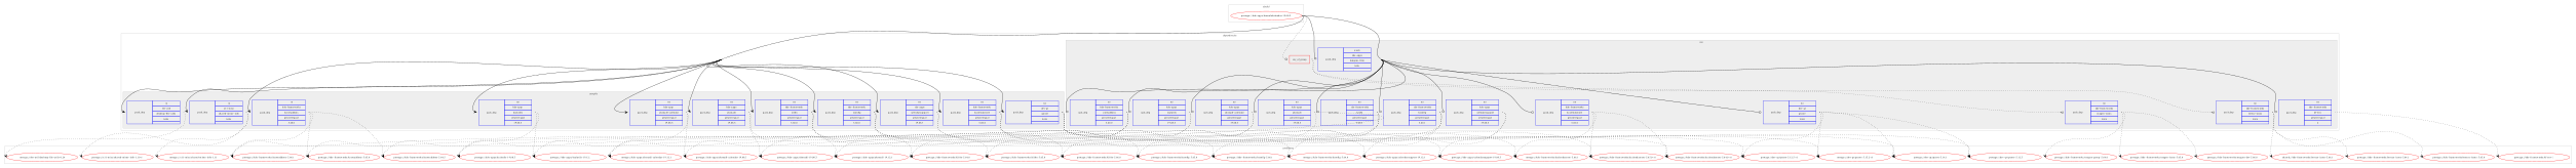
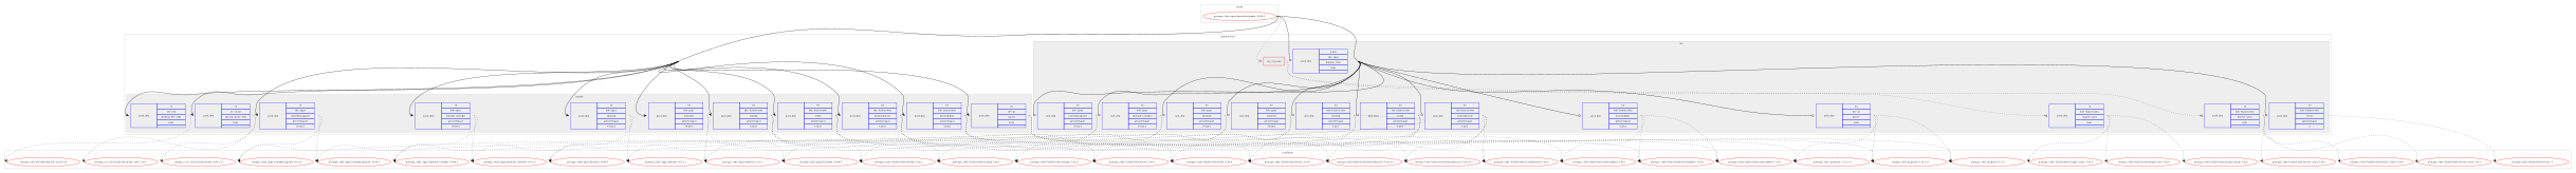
  digraph {
    compound=true
    concentrate=true
    fontname="PT Serif"
    fontsize=10
    newrank=true
    rankdir=TB
    ranksep=1.5
    node [color=red fontname="PT Serif" fontsize=10]
    edge [arrowhead=vee fontname="PT Serif" headport=w style=dotted tailport=e weight=100]
    n1 [label="portage://kde-apps/konsolekalendar-19.08.3" width=4]
    n2 [color=blue label=<<TABLE BORDER="0" CELLBORDER="1" CELLSPACING="0" CELLPADDING="4" WIDTH="220"><TR><TD ROWSPAN="6" CELLPADDING="30">pack_dep</TD></TR><TR><TD WIDTH="110">no</TD></TR><TR><TD>dev-qt</TD></TR><TR><TD>qtcore</TD></TR><TR><TD>none</TD></TR><TR><TD></TD></TR></TABLE>> shape=none]
    n3 [color=blue label=<<TABLE BORDER="0" CELLBORDER="1" CELLSPACING="0" CELLPADDING="4" WIDTH="220"><TR><TD ROWSPAN="6" CELLPADDING="30">pack_dep</TD></TR><TR><TD WIDTH="110">no</TD></TR><TR><TD>dev-util</TD></TR><TR><TD>desktop-file-utils</TD></TR><TR><TD>none</TD></TR><TR><TD></TD></TR></TABLE>> shape=none]
    n4 [color=blue label=<<TABLE BORDER="0" CELLBORDER="1" CELLSPACING="0" CELLPADDING="4" WIDTH="220"><TR><TD ROWSPAN="6" CELLPADDING="30">pack_dep</TD></TR><TR><TD WIDTH="110">no</TD></TR><TR><TD>kde-apps</TD></TR><TR><TD>akonadi</TD></TR><TR><TD>greaterequal</TD></TR><TR><TD>19.08.3</TD></TR></TABLE>> shape=none]
    n5 [color=blue label=<<TABLE BORDER="0" CELLBORDER="1" CELLSPACING="0" CELLPADDING="4" WIDTH="220"><TR><TD ROWSPAN="6" CELLPADDING="30">pack_dep</TD></TR><TR><TD WIDTH="110">no</TD></TR><TR><TD>kde-apps</TD></TR><TR><TD>akonadi-calendar</TD></TR><TR><TD>greaterequal</TD></TR><TR><TD>19.08.3</TD></TR></TABLE>> shape=none]
    n6 [color=blue label=<<TABLE BORDER="0" CELLBORDER="1" CELLSPACING="0" CELLPADDING="4" WIDTH="220"><TR><TD ROWSPAN="6" CELLPADDING="30">pack_dep</TD></TR><TR><TD WIDTH="110">no</TD></TR><TR><TD>kde-apps</TD></TR><TR><TD>calendarsupport</TD></TR><TR><TD>greaterequal</TD></TR><TR><TD>19.08.3</TD></TR></TABLE>> shape=none]
    n7 [color=blue label=<<TABLE BORDER="0" CELLBORDER="1" CELLSPACING="0" CELLPADDING="4" WIDTH="220"><TR><TD ROWSPAN="6" CELLPADDING="30">pack_dep</TD></TR><TR><TD WIDTH="110">no</TD></TR><TR><TD>kde-apps</TD></TR><TR><TD>kcalutils</TD></TR><TR><TD>greaterequal</TD></TR><TR><TD>19.08.3</TD></TR></TABLE>> shape=none]
    n8 [color=blue label=<<TABLE BORDER="0" CELLBORDER="1" CELLSPACING="0" CELLPADDING="4" WIDTH="220"><TR><TD ROWSPAN="6" CELLPADDING="30">pack_dep</TD></TR><TR><TD WIDTH="110">no</TD></TR><TR><TD>kde-frameworks</TD></TR><TR><TD>kcalendarcore</TD></TR><TR><TD>greaterequal</TD></TR><TR><TD>5.60.0</TD></TR></TABLE>> shape=none]
    n9 [color=blue label=<<TABLE BORDER="0" CELLBORDER="1" CELLSPACING="0" CELLPADDING="4" WIDTH="220"><TR><TD ROWSPAN="6" CELLPADDING="30">pack_dep</TD></TR><TR><TD WIDTH="110">no</TD></TR><TR><TD>kde-frameworks</TD></TR><TR><TD>kconfig</TD></TR><TR><TD>greaterequal</TD></TR><TR><TD>5.60.0</TD></TR></TABLE>> shape=none]
    n10 [color=blue label=<<TABLE BORDER="0" CELLBORDER="1" CELLSPACING="0" CELLPADDING="4" WIDTH="220"><TR><TD ROWSPAN="6" CELLPADDING="30">pack_dep</TD></TR><TR><TD WIDTH="110">no</TD></TR><TR><TD>kde-frameworks</TD></TR><TR><TD>kcoreaddons</TD></TR><TR><TD>greaterequal</TD></TR><TR><TD>5.60.0</TD></TR></TABLE>> shape=none]
    n11 [color=blue label=<<TABLE BORDER="0" CELLBORDER="1" CELLSPACING="0" CELLPADDING="4" WIDTH="220"><TR><TD ROWSPAN="6" CELLPADDING="30">pack_dep</TD></TR><TR><TD WIDTH="110">no</TD></TR><TR><TD>kde-frameworks</TD></TR><TR><TD>ki18n</TD></TR><TR><TD>greaterequal</TD></TR><TR><TD>5.60.0</TD></TR></TABLE>> shape=none]
    n12 [color=blue label=<<TABLE BORDER="0" CELLBORDER="1" CELLSPACING="0" CELLPADDING="4" WIDTH="220"><TR><TD ROWSPAN="6" CELLPADDING="30">pack_dep</TD></TR><TR><TD WIDTH="110">no</TD></TR><TR><TD>x11-misc</TD></TR><TR><TD>shared-mime-info</TD></TR><TR><TD>none</TD></TR><TR><TD></TD></TR></TABLE>> shape=none]
    n13 [color=blue label=<<TABLE BORDER="0" CELLBORDER="1" CELLSPACING="0" CELLPADDING="4" WIDTH="220"><TR><TD ROWSPAN="6" CELLPADDING="30">pack_dep</TD></TR><TR><TD WIDTH="110">no</TD></TR><TR><TD>kde-frameworks</TD></TR><TR><TD>breeze-icons</TD></TR><TR><TD>none</TD></TR><TR><TD></TD></TR></TABLE>> shape=none]
    n14 [color=blue label=<<TABLE BORDER="0" CELLBORDER="1" CELLSPACING="0" CELLPADDING="4" WIDTH="220"><TR><TD ROWSPAN="6" CELLPADDING="30">pack_dep</TD></TR><TR><TD WIDTH="110">no</TD></TR><TR><TD>kde-frameworks</TD></TR><TR><TD>oxygen-icons</TD></TR><TR><TD>none</TD></TR><TR><TD></TD></TR></TABLE>> shape=none]
    n15 [label=<<TABLE BORDER="0" CELLBORDER="1" CELLSPACING="0" CELLPADDING="4"><TR><TD CELLPADDING="10">any_of_group</TD></TR></TABLE>> shape=none]
    n16 [color=blue label=<<TABLE BORDER="0" CELLBORDER="1" CELLSPACING="0" CELLPADDING="4" WIDTH="220"><TR><TD ROWSPAN="6" CELLPADDING="30">pack_dep</TD></TR><TR><TD WIDTH="110">no</TD></TR><TR><TD>dev-qt</TD></TR><TR><TD>qtcore</TD></TR><TR><TD>none</TD></TR><TR><TD></TD></TR></TABLE>> shape=none]
    n17 [color=blue label=<<TABLE BORDER="0" CELLBORDER="1" CELLSPACING="0" CELLPADDING="4" WIDTH="220"><TR><TD ROWSPAN="6" CELLPADDING="30">pack_dep</TD></TR><TR><TD WIDTH="110">no</TD></TR><TR><TD>kde-apps</TD></TR><TR><TD>akonadi</TD></TR><TR><TD>greaterequal</TD></TR><TR><TD>19.08.3</TD></TR></TABLE>> shape=none]
    n18 [color=blue label=<<TABLE BORDER="0" CELLBORDER="1" CELLSPACING="0" CELLPADDING="4" WIDTH="220"><TR><TD ROWSPAN="6" CELLPADDING="30">pack_dep</TD></TR><TR><TD WIDTH="110">no</TD></TR><TR><TD>kde-apps</TD></TR><TR><TD>akonadi-calendar</TD></TR><TR><TD>greaterequal</TD></TR><TR><TD>19.08.3</TD></TR></TABLE>> shape=none]
    n19 [color=blue label=<<TABLE BORDER="0" CELLBORDER="1" CELLSPACING="0" CELLPADDING="4" WIDTH="220"><TR><TD ROWSPAN="6" CELLPADDING="30">pack_dep</TD></TR><TR><TD WIDTH="110">no</TD></TR><TR><TD>kde-apps</TD></TR><TR><TD>calendarsupport</TD></TR><TR><TD>greaterequal</TD></TR><TR><TD>19.08.3</TD></TR></TABLE>> shape=none]
    n20 [color=blue label=<<TABLE BORDER="0" CELLBORDER="1" CELLSPACING="0" CELLPADDING="4" WIDTH="220"><TR><TD ROWSPAN="6" CELLPADDING="30">pack_dep</TD></TR><TR><TD WIDTH="110">no</TD></TR><TR><TD>kde-apps</TD></TR><TR><TD>kcalutils</TD></TR><TR><TD>greaterequal</TD></TR><TR><TD>19.08.3</TD></TR></TABLE>> shape=none]
    n21 [color=blue label=<<TABLE BORDER="0" CELLBORDER="1" CELLSPACING="0" CELLPADDING="4" WIDTH="220"><TR><TD ROWSPAN="6" CELLPADDING="30">pack_dep</TD></TR><TR><TD WIDTH="110">no</TD></TR><TR><TD>kde-frameworks</TD></TR><TR><TD>kcalendarcore</TD></TR><TR><TD>greaterequal</TD></TR><TR><TD>5.60.0</TD></TR></TABLE>> shape=none]
    n22 [color=blue label=<<TABLE BORDER="0" CELLBORDER="1" CELLSPACING="0" CELLPADDING="4" WIDTH="220"><TR><TD ROWSPAN="6" CELLPADDING="30">pack_dep</TD></TR><TR><TD WIDTH="110">no</TD></TR><TR><TD>kde-frameworks</TD></TR><TR><TD>kconfig</TD></TR><TR><TD>greaterequal</TD></TR><TR><TD>5.60.0</TD></TR></TABLE>> shape=none]
    n23 [color=blue label=<<TABLE BORDER="0" CELLBORDER="1" CELLSPACING="0" CELLPADDING="4" WIDTH="220"><TR><TD ROWSPAN="6" CELLPADDING="30">pack_dep</TD></TR><TR><TD WIDTH="110">no</TD></TR><TR><TD>kde-frameworks</TD></TR><TR><TD>kcoreaddons</TD></TR><TR><TD>greaterequal</TD></TR><TR><TD>5.60.0</TD></TR></TABLE>> shape=none]
    n24 [color=blue label=<<TABLE BORDER="0" CELLBORDER="1" CELLSPACING="0" CELLPADDING="4" WIDTH="220"><TR><TD ROWSPAN="6" CELLPADDING="30">pack_dep</TD></TR><TR><TD WIDTH="110">no</TD></TR><TR><TD>kde-frameworks</TD></TR><TR><TD>kf-env</TD></TR><TR><TD>greaterequal</TD></TR><TR><TD>4</TD></TR></TABLE>> shape=none]
    n25 [color=blue label=<<TABLE BORDER="0" CELLBORDER="1" CELLSPACING="0" CELLPADDING="4" WIDTH="220"><TR><TD ROWSPAN="6" CELLPADDING="30">pack_dep</TD></TR><TR><TD WIDTH="110">no</TD></TR><TR><TD>kde-frameworks</TD></TR><TR><TD>ki18n</TD></TR><TR><TD>greaterequal</TD></TR><TR><TD>5.60.0</TD></TR></TABLE>> shape=none]
    n26 [color=blue label=<<TABLE BORDER="0" CELLBORDER="1" CELLSPACING="0" CELLPADDING="4" WIDTH="220"><TR><TD ROWSPAN="6" CELLPADDING="30">pack_dep</TD></TR><TR><TD WIDTH="110">weak</TD></TR><TR><TD>kde-apps</TD></TR><TR><TD>kdepim-l10n</TD></TR><TR><TD>none</TD></TR><TR><TD></TD></TR></TABLE>> shape=none]
-   n27 [label="portage://dev-qt/qtcore-5.14.0" width=4]
    n28 [label="portage://dev-qt/qtcore-5.13.2-r1" width=4]
    n29 [label="portage://dev-qt/qtcore-5.12.5-r1" width=4]
    n30 [label="portage://dev-qt/qtcore-5.12.3" width=4]
    n31 [label="portage://dev-util/desktop-file-utils-0.24" width=4]
    n32 [label="portage://kde-apps/akonadi-19.12.1" width=4]
    n33 [label="portage://kde-apps/akonadi-19.08.3" width=4]
    n34 [label="portage://kde-apps/akonadi-calendar-19.12.1" width=4]
    n35 [label="portage://kde-apps/akonadi-calendar-19.08.3" width=4]
    n36 [label="portage://kde-apps/calendarsupport-19.12.1" width=4]
    n37 [label="portage://kde-apps/calendarsupport-19.08.3" width=4]
    n38 [label="portage://kde-apps/kcalutils-19.12.1" width=4]
    n39 [label="portage://kde-apps/kcalutils-19.08.3" width=4]
    n40 [label="portage://kde-frameworks/kcalendarcore-5.66.0" width=4]
    n41 [label="portage://kde-frameworks/kcalendarcore-5.65.0-r1" width=4]
    n42 [label="portage://kde-frameworks/kcalendarcore-5.64.0-r1" width=4]
    n43 [label="portage://kde-frameworks/kconfig-5.66.0" width=4]
    n44 [label="portage://kde-frameworks/kconfig-5.65.0" width=4]
    n45 [label="portage://kde-frameworks/kconfig-5.64.0" width=4]
    n46 [label="portage://kde-frameworks/kcoreaddons-5.66.0" width=4]
    n47 [label="portage://kde-frameworks/kcoreaddons-5.65.0" width=4]
    n48 [label="portage://kde-frameworks/kcoreaddons-5.64.5" width=4]
    n49 [label="portage://x11-misc/shared-mime-info-1.10-r1" width=4]
    n50 [label="portage://x11-misc/shared-mime-info-1.10" width=4]
    n51 [label="portage://kde-frameworks/ki18n-5.66.0" width=4]
    n52 [label="portage://kde-frameworks/ki18n-5.65.0" width=4]
    n53 [label="portage://kde-frameworks/ki18n-5.64.0" width=4]
-   n54 [label="shared://kde-frameworks/breeze-icons-5.66.0" width=4]
+   n54 [label="portage://kde-frameworks/breeze-icons-5.66.0" width=4]
    n55 [label="portage://kde-frameworks/breeze-icons-5.65.0" width=4]
    n56 [label="portage://kde-frameworks/breeze-icons-5.64.0" width=4]
    n57 [label="portage://kde-frameworks/oxygen-dev-5.66.0" width=4]
    n58 [label="portage://kde-frameworks/oxygen-icons-5.65.0" width=4]
    n59 [label="portage://kde-frameworks/oxygen-group-5.64.0" width=4]
    n60 [label="portage://kde-frameworks/kf-env-5" width=4]
    subgraph cluster_1 {
      color=gray
      label=<<i>ebuild</i>>
      rank=same
      n1
    }
    subgraph cluster_2 {
      color=gray
      label=<<i>dependencies</i>>
      subgraph cluster_3 {
        color=gray
        fillcolor="#eeeeee"
        label=<<i>compile</i>>
        style=filled
        subgraph sub_4 {
          color=gray
          fillcolor="#eeeeee"
          label=<<i>compile</i>>
          style=filled
          n2
        }
        subgraph sub_5 {
          color=gray
          fillcolor="#eeeeee"
          label=<<i>compile</i>>
          style=filled
          n3
        }
        subgraph sub_6 {
          color=gray
          fillcolor="#eeeeee"
          label=<<i>compile</i>>
          style=filled
          n4
        }
        subgraph sub_7 {
          color=gray
          fillcolor="#eeeeee"
          label=<<i>compile</i>>
          style=filled
          n5
        }
        subgraph sub_8 {
          color=gray
          fillcolor="#eeeeee"
          label=<<i>compile</i>>
          style=filled
          n6
        }
        subgraph sub_9 {
          color=gray
          fillcolor="#eeeeee"
          label=<<i>compile</i>>
          style=filled
          n7
        }
        subgraph sub_10 {
          color=gray
          fillcolor="#eeeeee"
          label=<<i>compile</i>>
          style=filled
          n8
        }
        subgraph sub_11 {
          color=gray
          fillcolor="#eeeeee"
          label=<<i>compile</i>>
          style=filled
          n9
        }
        subgraph sub_12 {
          color=gray
          fillcolor="#eeeeee"
          label=<<i>compile</i>>
          style=filled
          n10
        }
        subgraph sub_13 {
          color=gray
          fillcolor="#eeeeee"
          label=<<i>compile</i>>
          style=filled
          n11
        }
        subgraph sub_14 {
          color=gray
          fillcolor="#eeeeee"
          label=<<i>compile</i>>
          style=filled
          n12
        }
      }
      subgraph cluster_15 {
        color=gray
        fillcolor="#eeeeee"
        label=<<i>run</i>>
        style=filled
        subgraph sub_16 {
          color=gray
          fillcolor="#eeeeee"
          label=<<i>run</i>>
          style=filled
          n15
          subgraph sub_17 {
            color=gray
            fillcolor="#eeeeee"
            label=<<i>run</i>>
            style=filled
            n13
          }
          subgraph sub_18 {
            color=gray
            fillcolor="#eeeeee"
            label=<<i>run</i>>
            style=filled
            n14
          }
        }
        subgraph sub_19 {
          color=gray
          fillcolor="#eeeeee"
          label=<<i>run</i>>
          style=filled
          n16
        }
        subgraph sub_20 {
          color=gray
          fillcolor="#eeeeee"
          label=<<i>run</i>>
          style=filled
          n17
        }
        subgraph sub_21 {
          color=gray
          fillcolor="#eeeeee"
          label=<<i>run</i>>
          style=filled
          n18
        }
        subgraph sub_22 {
          color=gray
          fillcolor="#eeeeee"
          label=<<i>run</i>>
          style=filled
          n19
        }
        subgraph sub_23 {
          color=gray
          fillcolor="#eeeeee"
          label=<<i>run</i>>
          style=filled
          n20
        }
        subgraph sub_24 {
          color=gray
          fillcolor="#eeeeee"
          label=<<i>run</i>>
          style=filled
          n21
        }
        subgraph sub_25 {
          color=gray
          fillcolor="#eeeeee"
          label=<<i>run</i>>
          style=filled
          n22
        }
        subgraph sub_26 {
          color=gray
          fillcolor="#eeeeee"
          label=<<i>run</i>>
          style=filled
          n23
        }
        subgraph sub_27 {
          color=gray
          fillcolor="#eeeeee"
          label=<<i>run</i>>
          style=filled
          n24
        }
        subgraph sub_28 {
          color=gray
          fillcolor="#eeeeee"
          label=<<i>run</i>>
          style=filled
          n25
        }
        subgraph sub_29 {
          color=gray
          fillcolor="#eeeeee"
          label=<<i>run</i>>
          style=filled
          n26
        }
      }
      subgraph cluster_30 {
        color=gray
        fillcolor="#eeeeee"
        label=<<i>compile and run</i>>
        style=filled
      }
    }
    subgraph cluster_31 {
      color=gray
      label=<<i>candidates</i>>
      rank=same
      subgraph sub_32 {
        color=black
        label=<<i>candidates</i>>
        nodesep=1
        rank=same
-       n27
        n28
        n29
        n30
      }
      subgraph sub_33 {
        color=black
        label=<<i>candidates</i>>
        nodesep=1
        rank=same
        n31
      }
      subgraph sub_34 {
        color=black
        label=<<i>candidates</i>>
        nodesep=1
        rank=same
        n32
        n33
      }
      subgraph sub_35 {
        color=black
        label=<<i>candidates</i>>
        nodesep=1
        rank=same
        n34
        n35
      }
      subgraph sub_36 {
        color=black
        label=<<i>candidates</i>>
        nodesep=1
        rank=same
        n36
        n37
      }
      subgraph sub_37 {
        color=black
        label=<<i>candidates</i>>
        nodesep=1
        rank=same
        n38
        n39
      }
      subgraph sub_38 {
        color=black
        label=<<i>candidates</i>>
        nodesep=1
        rank=same
        n40
        n41
        n42
      }
      subgraph sub_39 {
        color=black
        label=<<i>candidates</i>>
        nodesep=1
        rank=same
        n43
        n44
        n45
      }
      subgraph sub_40 {
        color=black
        label=<<i>candidates</i>>
        nodesep=1
        rank=same
        n46
        n47
        n48
      }
      subgraph sub_41 {
        color=black
        label=<<i>candidates</i>>
        nodesep=1
        rank=same
        n49
        n50
      }
      subgraph sub_42 {
        color=black
        label=<<i>candidates</i>>
        nodesep=1
        rank=same
        n51
        n52
        n53
      }
      subgraph sub_43 {
        color=black
        label=<<i>candidates</i>>
        nodesep=1
        rank=same
        n54
        n55
        n56
      }
      subgraph sub_44 {
        color=black
        label=<<i>candidates</i>>
        nodesep=1
        rank=same
        n57
        n58
        n59
      }
      subgraph sub_45 {
        color=black
        label=<<i>candidates</i>>
        nodesep=1
        rank=same
-       n27
        n28
        n29
        n30
      }
      subgraph sub_46 {
        color=black
        label=<<i>candidates</i>>
        nodesep=1
        rank=same
        n32
        n33
      }
      subgraph sub_47 {
        color=black
        label=<<i>candidates</i>>
        nodesep=1
        rank=same
        n34
        n35
      }
      subgraph sub_48 {
        color=black
        label=<<i>candidates</i>>
        nodesep=1
        rank=same
        n36
        n37
      }
      subgraph sub_49 {
        color=black
        label=<<i>candidates</i>>
        nodesep=1
        rank=same
        n38
        n39
      }
      subgraph sub_50 {
        color=black
        label=<<i>candidates</i>>
        nodesep=1
        rank=same
        n40
        n41
        n42
      }
      subgraph sub_51 {
        color=black
        label=<<i>candidates</i>>
        nodesep=1
        rank=same
        n43
        n44
        n45
      }
      subgraph sub_52 {
        color=black
        label=<<i>candidates</i>>
        nodesep=1
        rank=same
        n46
        n47
        n48
      }
      subgraph sub_53 {
        color=black
        label=<<i>candidates</i>>
        nodesep=1
        rank=same
        n60
      }
      subgraph sub_54 {
        color=black
        label=<<i>candidates</i>>
        nodesep=1
        rank=same
        n51
        n52
        n53
      }
      subgraph sub_55 {
        color=black
        label=<<i>candidates</i>>
        nodesep=1
        rank=same
      }
    }
    n1 -> n2 [style=solid weight=20]
    n1 -> n3 [style=solid weight=20]
    n1 -> n4 [style=solid weight=20]
    n1 -> n5 [style=solid weight=20]
    n1 -> n6 [style=solid weight=20]
    n1 -> n7 [style=solid weight=20]
    n1 -> n8 [style=solid weight=20]
    n1 -> n9 [style=solid weight=20]
    n1 -> n10 [style=solid weight=20]
    n1 -> n11 [style=solid weight=20]
    n1 -> n12 [style=solid weight=20]
    n1 -> n15 [arrowhead=odot weight=20]
    n1 -> n16 [arrowhead=odot style=solid weight=20]
    n1 -> n17 [arrowhead=odot style=solid weight=20]
    n1 -> n18 [arrowhead=odot style=solid weight=20]
    n1 -> n19 [arrowhead=odot style=solid weight=20]
    n1 -> n20 [arrowhead=odot style=solid weight=20]
    n1 -> n21 [arrowhead=odot style=solid weight=20]
    n1 -> n22 [arrowhead=odot style=solid weight=20]
    n1 -> n23 [arrowhead=odot style=solid weight=20]
    n1 -> n24 [arrowhead=odot style=solid weight=20]
    n1 -> n25 [arrowhead=odot style=solid weight=20]
    n1 -> n26 [arrowhead=odot style=solid weight=20]
-   n2 -> n27
    n2 -> n28
    n2 -> n29
    n2 -> n30
    n3 -> n31
    n4 -> n32
    n4 -> n33
    n5 -> n34
    n5 -> n35
    n6 -> n36
    n6 -> n37
    n7 -> n38
    n7 -> n39
    n8 -> n40
    n8 -> n41
    n8 -> n42
    n9 -> n43
    n9 -> n44
    n9 -> n45
    n10 -> n46
    n10 -> n47
    n10 -> n48
    n11 -> n51
    n11 -> n52
    n11 -> n53
    n12 -> n49
    n12 -> n50
    n13 -> n54
    n13 -> n55
    n13 -> n56
    n14 -> n57
    n14 -> n58
    n14 -> n59
    n15 -> n13 [arrowhead=oinv weight=20]
    n15 -> n14 [arrowhead=oinv weight=20]
-   n16 -> n27
    n16 -> n28
    n16 -> n29
    n16 -> n30
    n17 -> n32
    n17 -> n33
    n18 -> n34
    n18 -> n35
    n19 -> n36
    n19 -> n37
    n20 -> n38
    n20 -> n39
    n21 -> n40
    n21 -> n41
    n21 -> n42
    n22 -> n43
    n22 -> n44
    n22 -> n45
    n23 -> n46
    n23 -> n47
    n23 -> n48
    n24 -> n60
    n25 -> n51
    n25 -> n52
    n25 -> n53
  }
